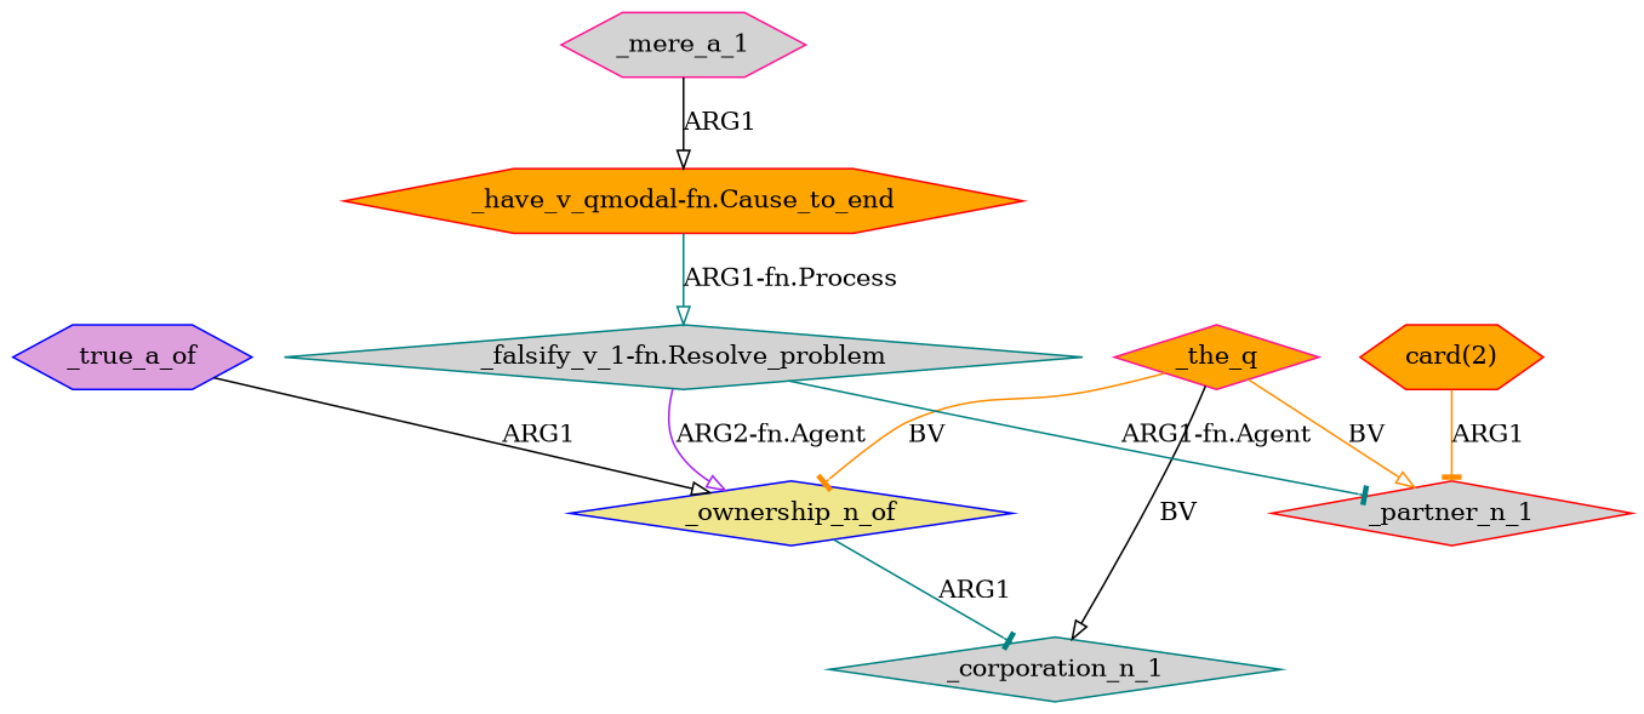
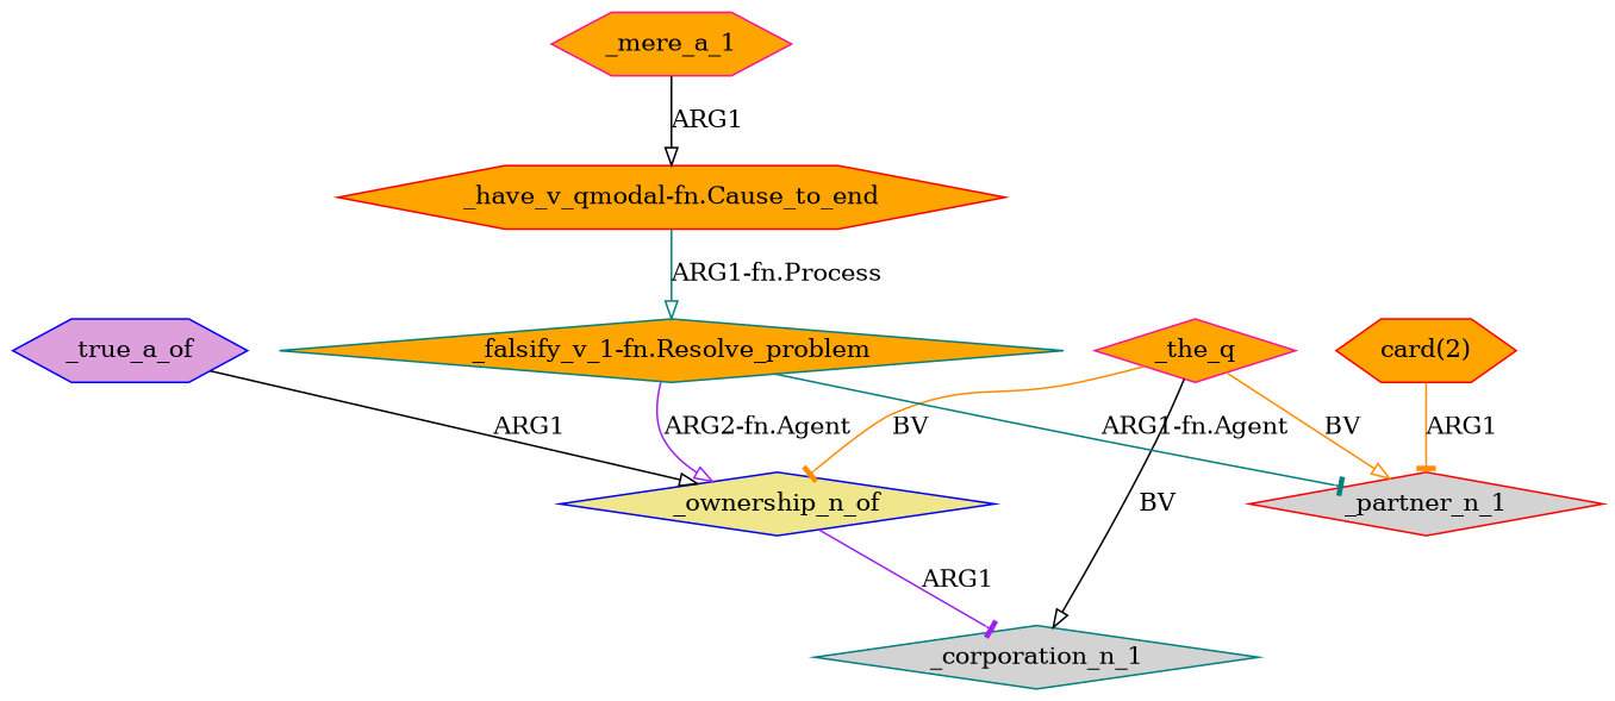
  digraph {
    node [color=red fillcolor=lightgrey shape=diamond style=filled]
    edge [arrowhead=onormal color=darkorange]
    _the_q [color=deeppink fillcolor=orange]
    _ownership_n_of [color=blue fillcolor=khaki]
    _partner_n_1
    _corporation_n_1 [color=teal]
    "card(2)" [fillcolor=orange shape=hexagon]
-   _mere_a_1 [color=deeppink shape=hexagon]
+   _mere_a_1 [color=deeppink fillcolor=orange shape=hexagon]
    "_have_v_qmodal-fn.Cause_to_end" [fillcolor=orange shape=hexagon]
-   "_falsify_v_1-fn.Resolve_problem" [color=teal]
+   "_falsify_v_1-fn.Resolve_problem" [color=teal fillcolor=orange]
    _true_a_of [color=blue fillcolor=plum shape=hexagon]
    _the_q -> _ownership_n_of [arrowhead=tee label=BV]
    _the_q -> _partner_n_1 [label=BV]
    _the_q -> _corporation_n_1 [color=black label=BV]
-   _ownership_n_of -> _corporation_n_1 [arrowhead=tee color=teal label=ARG1]
+   _ownership_n_of -> _corporation_n_1 [arrowhead=tee color=purple label=ARG1]
    "card(2)" -> _partner_n_1 [arrowhead=tee label=ARG1]
    _mere_a_1 -> "_have_v_qmodal-fn.Cause_to_end" [color=black label=ARG1]
    "_have_v_qmodal-fn.Cause_to_end" -> "_falsify_v_1-fn.Resolve_problem" [color=teal label="ARG1-fn.Process"]
    "_falsify_v_1-fn.Resolve_problem" -> _ownership_n_of [color=purple label="ARG2-fn.Agent"]
    "_falsify_v_1-fn.Resolve_problem" -> _partner_n_1 [arrowhead=tee color=teal label="ARG1-fn.Agent"]
    _true_a_of -> _ownership_n_of [color=black label=ARG1]
  }
